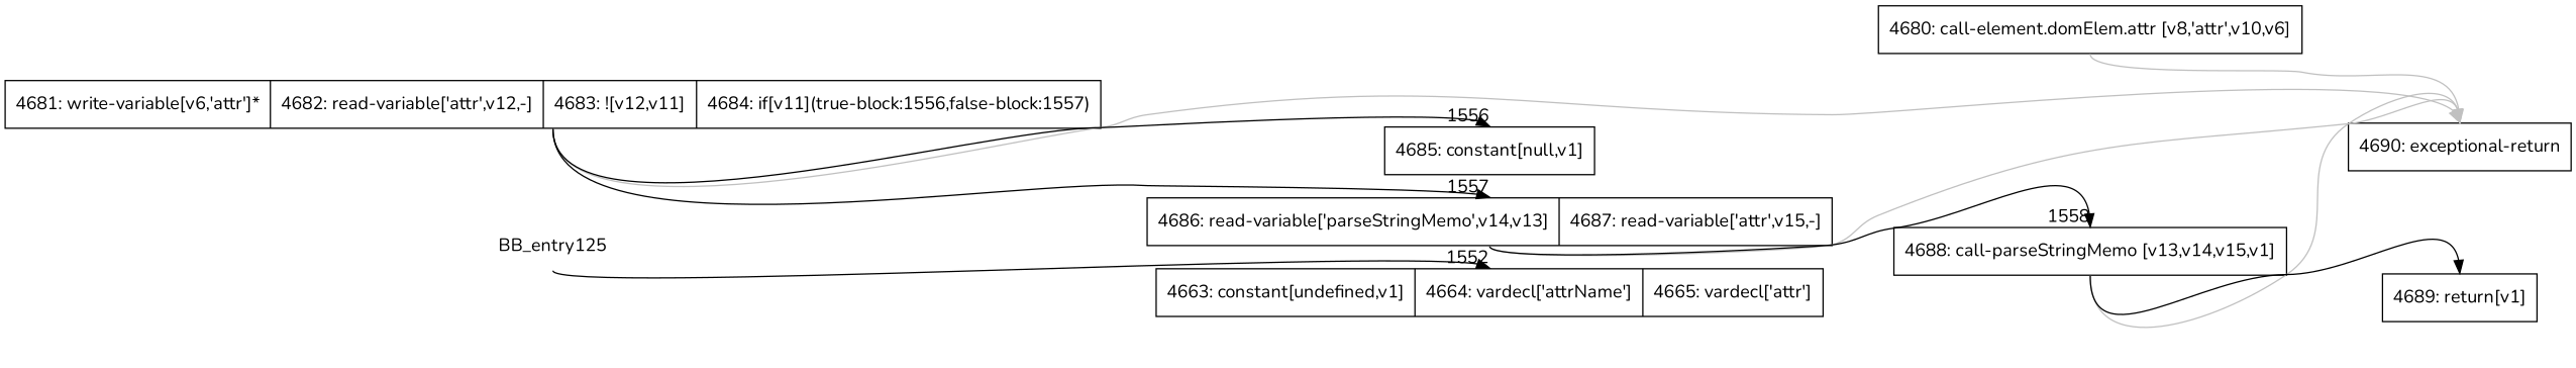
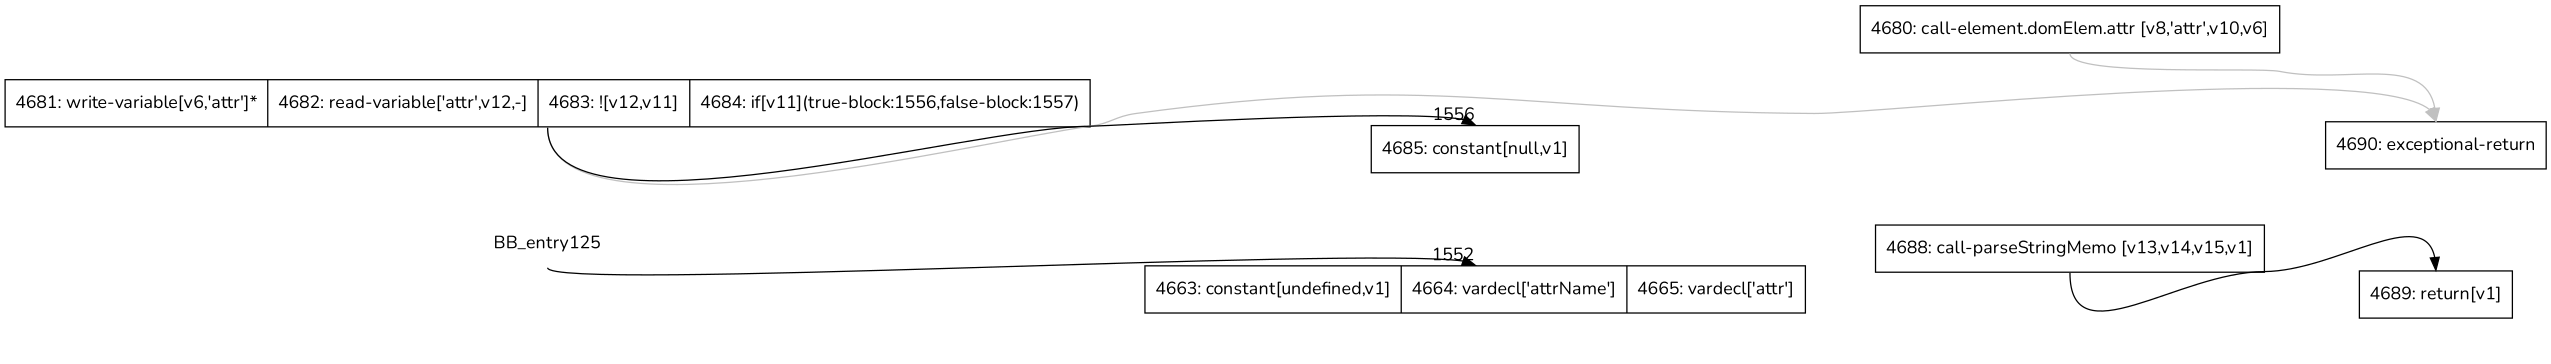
  digraph {
    fontname=Nunito
    rankdir=LR
    node [fontname=Nunito shape=record]
    edge [fontname=Nunito headport=n tailport=s]
    n1 [label=BB_entry125 shape=none]
    n2 [label="{4663: constant[undefined,v1]|4664: vardecl['attrName']|4665: vardecl['attr']}"]
    n3 [label="{4680: call-element.domElem.attr [v8,'attr',v10,v6]}"]
    n4 [label="{4690: exceptional-return}"]
    n5 [label="{4681: write-variable[v6,'attr']*|4682: read-variable['attr',v12,-]|4683: ![v12,v11]|4684: if[v11](true-block:1556,false-block:1557)}"]
    n6 [label="{4685: constant[null,v1]}"]
-   n7 [label="{4686: read-variable['parseStringMemo',v14,v13]|4687: read-variable['attr',v15,-]}"]
    n8 [label="{4688: call-parseStringMemo [v13,v14,v15,v1]}"]
    n9 [label="{4689: return[v1]}"]
    n1 -> n2 [headlabel="    1552"]
    n3 -> n4 [color=gray]
    n5 -> n4 [color=gray]
    n5 -> n6 [headlabel="      1556"]
-   n5 -> n7 [headlabel="      1557"]
-   n7 -> n4 [color=gray]
-   n7 -> n8 [headlabel="      1558"]
-   n8 -> n4 [color=gray]
    n8 -> n9
  }
